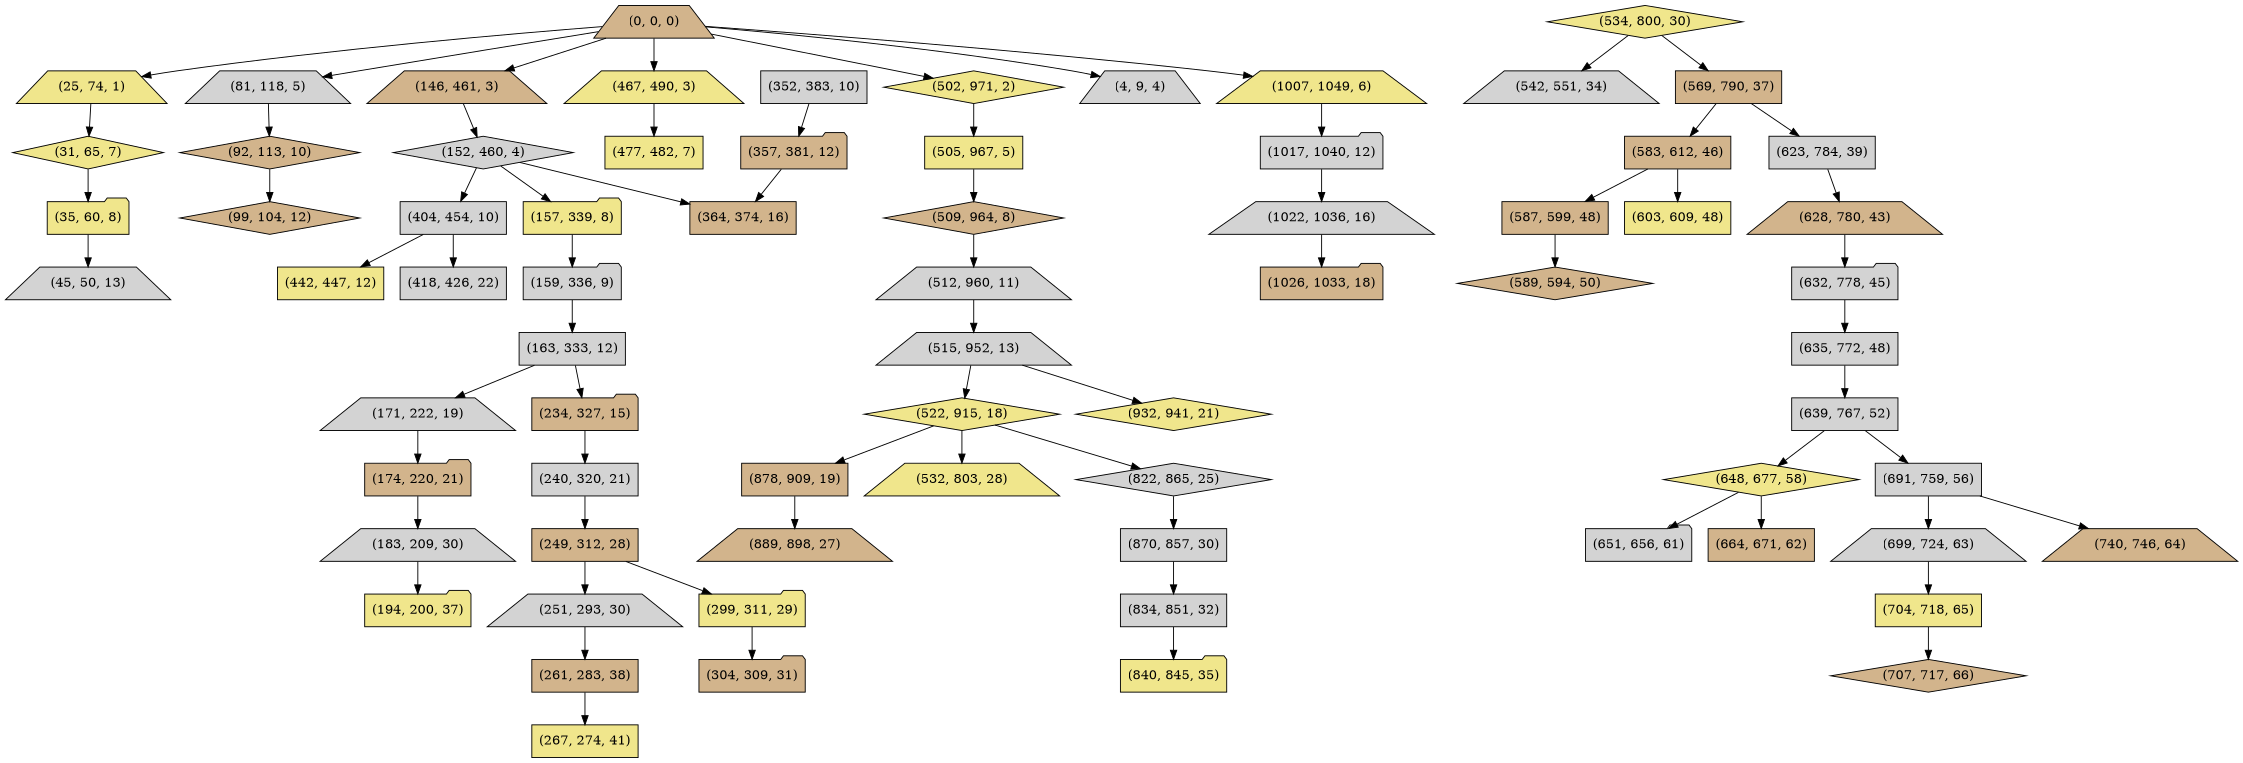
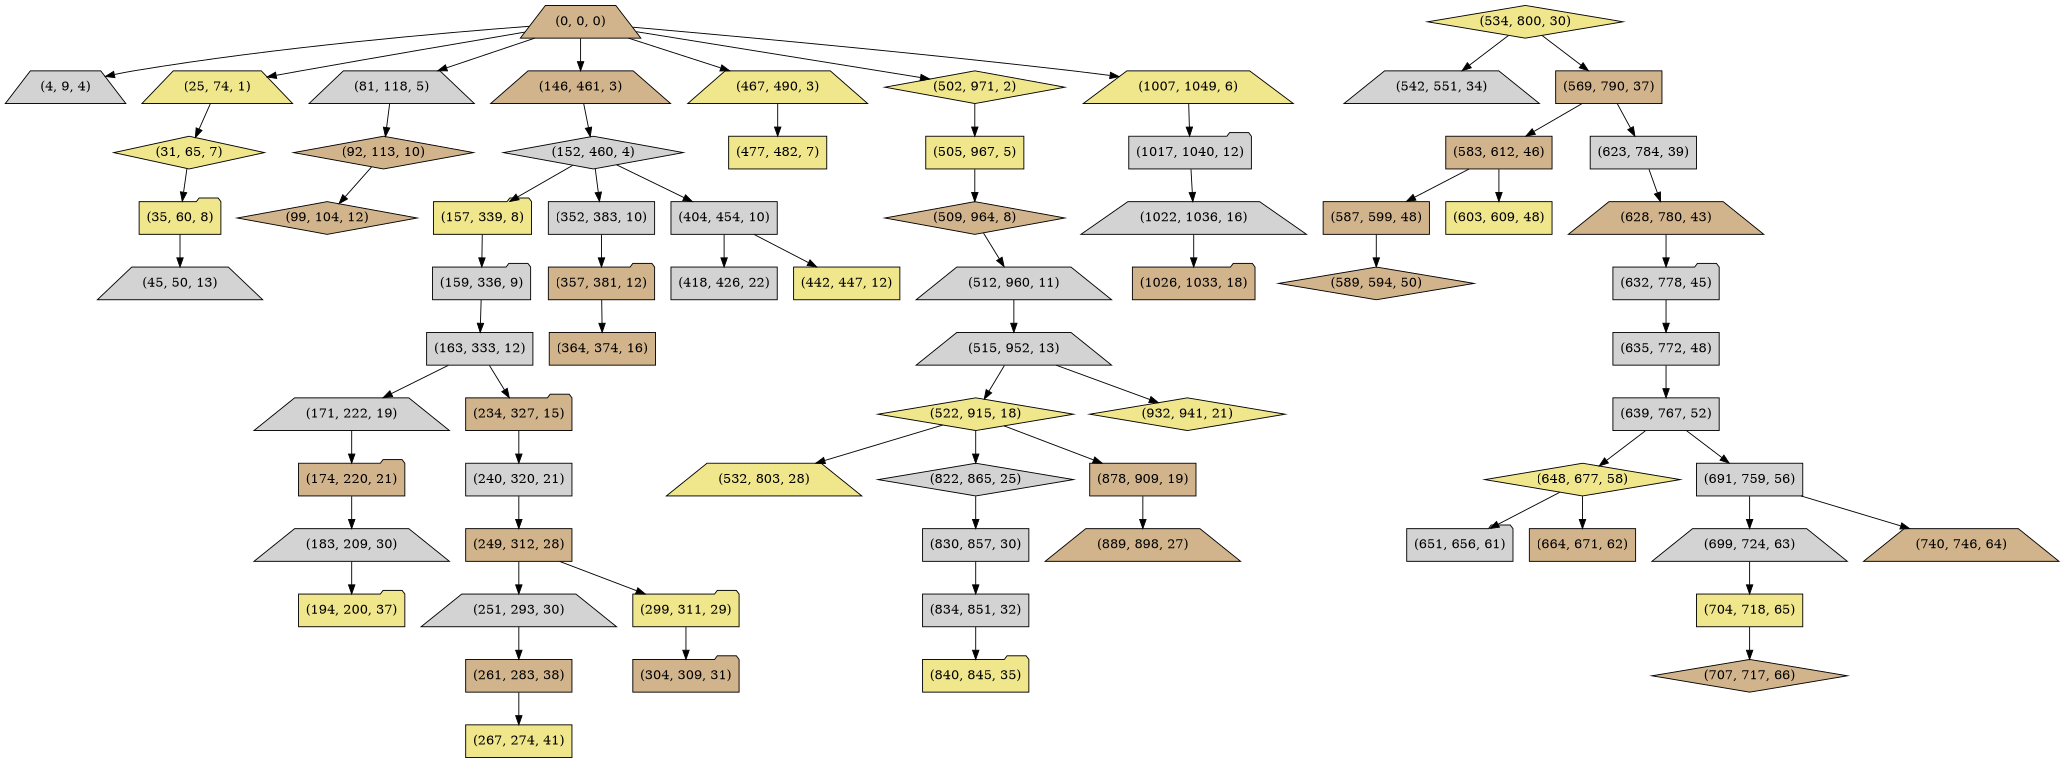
  digraph {
    node [fillcolor=lightgrey shape=box style=filled]
    "(0, 0, 0)" [fillcolor=tan shape=trapezium]
    "(4, 9, 4)" [shape=trapezium]
    "(25, 74, 1)" [fillcolor=khaki shape=trapezium]
    "(81, 118, 5)" [shape=trapezium]
    "(146, 461, 3)" [fillcolor=tan shape=trapezium]
    "(467, 490, 3)" [fillcolor=khaki shape=trapezium]
    "(502, 971, 2)" [fillcolor=khaki shape=diamond]
    "(1007, 1049, 6)" [fillcolor=khaki shape=trapezium]
    "(31, 65, 7)" [fillcolor=khaki shape=diamond]
    "(92, 113, 10)" [fillcolor=tan shape=diamond]
    "(152, 460, 4)" [shape=diamond]
    "(477, 482, 7)" [fillcolor=khaki]
    "(505, 967, 5)" [fillcolor=khaki]
    "(1017, 1040, 12)" [shape=folder]
    "(35, 60, 8)" [fillcolor=khaki shape=folder]
    "(45, 50, 13)" [shape=trapezium]
    "(99, 104, 12)" [fillcolor=tan shape=diamond]
    "(157, 339, 8)" [fillcolor=khaki shape=folder]
    "(352, 383, 10)"
    "(404, 454, 10)"
    "(159, 336, 9)" [shape=folder]
    "(357, 381, 12)" [fillcolor=tan shape=folder]
    "(418, 426, 22)"
    "(442, 447, 12)" [fillcolor=khaki]
    "(163, 333, 12)"
    "(171, 222, 19)" [shape=trapezium]
    "(234, 327, 15)" [fillcolor=tan shape=folder]
    "(174, 220, 21)" [fillcolor=tan shape=folder]
    "(240, 320, 21)"
    "(183, 209, 30)" [shape=trapezium]
    "(194, 200, 37)" [fillcolor=khaki shape=folder]
    "(249, 312, 28)" [fillcolor=tan]
    "(251, 293, 30)" [shape=trapezium]
    "(299, 311, 29)" [fillcolor=khaki shape=folder]
    "(261, 283, 38)" [fillcolor=tan]
    "(304, 309, 31)" [fillcolor=tan shape=folder]
    "(267, 274, 41)" [fillcolor=khaki]
    "(364, 374, 16)" [fillcolor=tan]
    "(509, 964, 8)" [fillcolor=tan shape=diamond]
    "(512, 960, 11)" [shape=trapezium]
    n41 [label="(515, 952, 13)" shape=trapezium]
    "(522, 915, 18)" [fillcolor=khaki shape=diamond]
    "(932, 941, 21)" [fillcolor=khaki shape=diamond]
    "(532, 803, 28)" [fillcolor=khaki shape=trapezium]
    "(822, 865, 25)" [shape=diamond]
    "(878, 909, 19)" [fillcolor=tan]
-   "(830, 857, 30)" [label="(870, 857, 30)"]
+   "(830, 857, 30)"
    "(889, 898, 27)" [fillcolor=tan shape=trapezium]
    "(534, 800, 30)" [fillcolor=khaki shape=diamond]
    "(542, 551, 34)" [shape=trapezium]
    "(569, 790, 37)" [fillcolor=tan]
    "(583, 612, 46)" [fillcolor=tan]
    "(623, 784, 39)"
    "(587, 599, 48)" [fillcolor=tan]
    "(603, 609, 48)" [fillcolor=khaki]
    "(628, 780, 43)" [fillcolor=tan shape=trapezium]
    "(589, 594, 50)" [fillcolor=tan shape=diamond]
    "(632, 778, 45)" [shape=folder]
    "(635, 772, 48)"
    "(639, 767, 52)"
    "(648, 677, 58)" [fillcolor=khaki shape=diamond]
    "(691, 759, 56)"
    "(651, 656, 61)" [shape=folder]
    "(664, 671, 62)" [fillcolor=tan]
    "(699, 724, 63)" [shape=trapezium]
    "(740, 746, 64)" [fillcolor=tan shape=trapezium]
    "(704, 718, 65)" [fillcolor=khaki]
    "(707, 717, 66)" [fillcolor=tan shape=diamond]
    "(834, 851, 32)"
    "(840, 845, 35)" [fillcolor=khaki shape=folder]
    "(1022, 1036, 16)" [shape=trapezium]
    "(1026, 1033, 18)" [fillcolor=tan shape=folder]
    "(0, 0, 0)" -> "(4, 9, 4)"
    "(0, 0, 0)" -> "(25, 74, 1)"
    "(0, 0, 0)" -> "(81, 118, 5)"
    "(0, 0, 0)" -> "(146, 461, 3)"
    "(0, 0, 0)" -> "(467, 490, 3)"
    "(0, 0, 0)" -> "(502, 971, 2)"
    "(0, 0, 0)" -> "(1007, 1049, 6)"
    "(25, 74, 1)" -> "(31, 65, 7)"
    "(81, 118, 5)" -> "(92, 113, 10)"
    "(146, 461, 3)" -> "(152, 460, 4)"
    "(467, 490, 3)" -> "(477, 482, 7)"
    "(502, 971, 2)" -> "(505, 967, 5)"
    "(1007, 1049, 6)" -> "(1017, 1040, 12)"
    "(31, 65, 7)" -> "(35, 60, 8)"
    "(92, 113, 10)" -> "(99, 104, 12)"
    "(152, 460, 4)" -> "(157, 339, 8)"
-   "(152, 460, 4)" -> "(364, 374, 16)"
+   "(152, 460, 4)" -> "(352, 383, 10)"
    "(152, 460, 4)" -> "(404, 454, 10)"
    "(505, 967, 5)" -> "(509, 964, 8)"
    "(1017, 1040, 12)" -> "(1022, 1036, 16)"
    "(35, 60, 8)" -> "(45, 50, 13)"
    "(157, 339, 8)" -> "(159, 336, 9)"
    "(352, 383, 10)" -> "(357, 381, 12)"
    "(404, 454, 10)" -> "(418, 426, 22)"
    "(404, 454, 10)" -> "(442, 447, 12)"
    "(159, 336, 9)" -> "(163, 333, 12)"
    "(357, 381, 12)" -> "(364, 374, 16)"
    "(163, 333, 12)" -> "(171, 222, 19)"
    "(163, 333, 12)" -> "(234, 327, 15)"
    "(171, 222, 19)" -> "(174, 220, 21)"
    "(234, 327, 15)" -> "(240, 320, 21)"
    "(174, 220, 21)" -> "(183, 209, 30)"
    "(240, 320, 21)" -> "(249, 312, 28)"
    "(183, 209, 30)" -> "(194, 200, 37)"
    "(249, 312, 28)" -> "(251, 293, 30)"
    "(249, 312, 28)" -> "(299, 311, 29)"
    "(251, 293, 30)" -> "(261, 283, 38)"
    "(299, 311, 29)" -> "(304, 309, 31)"
    "(261, 283, 38)" -> "(267, 274, 41)"
    "(509, 964, 8)" -> "(512, 960, 11)"
    "(512, 960, 11)" -> n41
    n41 -> "(522, 915, 18)"
    n41 -> "(932, 941, 21)"
    "(522, 915, 18)" -> "(532, 803, 28)"
    "(522, 915, 18)" -> "(822, 865, 25)"
    "(522, 915, 18)" -> "(878, 909, 19)"
    "(822, 865, 25)" -> "(830, 857, 30)"
    "(878, 909, 19)" -> "(889, 898, 27)"
    "(830, 857, 30)" -> "(834, 851, 32)"
    "(534, 800, 30)" -> "(542, 551, 34)"
    "(534, 800, 30)" -> "(569, 790, 37)"
    "(569, 790, 37)" -> "(583, 612, 46)"
    "(569, 790, 37)" -> "(623, 784, 39)"
    "(583, 612, 46)" -> "(587, 599, 48)"
    "(583, 612, 46)" -> "(603, 609, 48)"
    "(623, 784, 39)" -> "(628, 780, 43)"
    "(587, 599, 48)" -> "(589, 594, 50)"
    "(628, 780, 43)" -> "(632, 778, 45)"
    "(632, 778, 45)" -> "(635, 772, 48)"
    "(635, 772, 48)" -> "(639, 767, 52)"
    "(639, 767, 52)" -> "(648, 677, 58)"
    "(639, 767, 52)" -> "(691, 759, 56)"
    "(648, 677, 58)" -> "(651, 656, 61)"
    "(648, 677, 58)" -> "(664, 671, 62)"
    "(691, 759, 56)" -> "(699, 724, 63)"
    "(691, 759, 56)" -> "(740, 746, 64)"
    "(699, 724, 63)" -> "(704, 718, 65)"
    "(704, 718, 65)" -> "(707, 717, 66)"
    "(834, 851, 32)" -> "(840, 845, 35)"
    "(1022, 1036, 16)" -> "(1026, 1033, 18)"
  }
